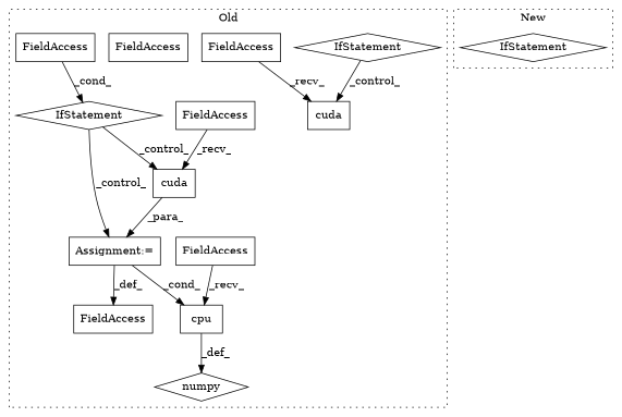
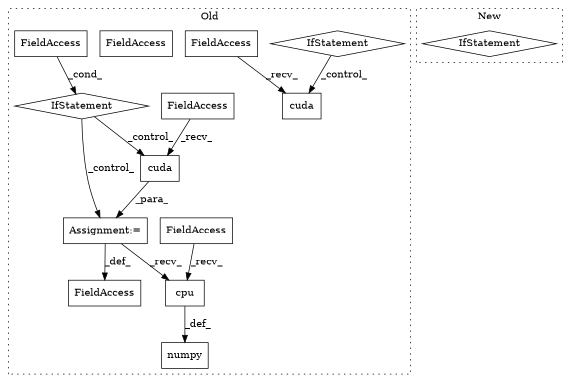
  digraph {
    node [a=22 l=6 shape=box]
    n1 [a=32 l=5 label=cpu s=4352]
-   n2 [a=32 l=7 label=numpy s=4358 shape=diamond]
+   n2 [a=32 l=7 label=numpy s=4358]
    n3 [label=FieldAccess s=4340]
    n4 [a=32 label=cuda s=4166]
    n5 [l=9 label=FieldAccess s=4146]
    n6 [a=32 label=cuda s=2501]
    n7 [a=25 l="4,2" label=IfStatement s="2472,2485" shape=diamond]
    n8 [l=3 label=FieldAccess s=2497]
    n9 [a=25 l="4,2" label=IfStatement s="4117,4130" shape=diamond]
    n10 [l=4 label=FieldAccess s=3135]
    n11 [l=9 label=FieldAccess s=4156]
    n12 [a=7 l=1 label="Assignment:=" s=4155]
    n13 [l=4 label=FieldAccess s=4121]
    n14 [a=25 l=3 label=IfStatement s=1641 shape=diamond]
    subgraph cluster_1 {
      label=Old
      style=dotted
      n1
      n2
      n3
      n4
      n5
      n6
      n7
      n8
      n9
      n10
      n11
      n12
      n13
    }
    subgraph cluster_2 {
      label=New
      style=dotted
      n14
    }
    n1 -> n2 [label=_def_]
    n3 -> n1 [label=_recv_]
    n4 -> n12 [label=_para_]
    n7 -> n6 [label=_control_]
    n8 -> n6 [label=_recv_]
    n9 -> n4 [label=_control_]
    n9 -> n12 [label=_control_]
    n11 -> n4 [label=_recv_]
-   n12 -> n1 [label=_cond_]
+   n12 -> n1 [label=_recv_]
    n12 -> n5 [label=_def_]
    n13 -> n9 [label=_cond_]
  }
